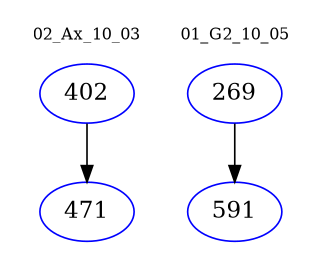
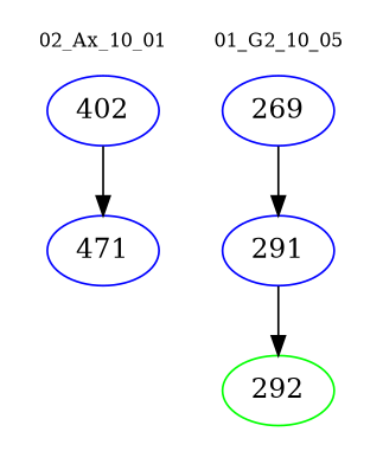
  digraph {
    node [color=blue]
    edge [color=black]
    n1 [label=402]
    n2 [label=471]
-   n3 [label=591]
+   n3 [label=291]
    n4 [label=269]
+   n5 [color=green label=292]
    subgraph cluster_1 {
      color=white
      fontsize=10
-     label="02_Ax_10_03"
+     label="02_Ax_10_01"
      n1
      n2
    }
    subgraph cluster_2 {
      color=white
      fontsize=10
      label="01_G2_10_05"
      n3
      n4
+     n5
    }
    n1 -> n2
+   n3 -> n5
    n4 -> n3
  }
